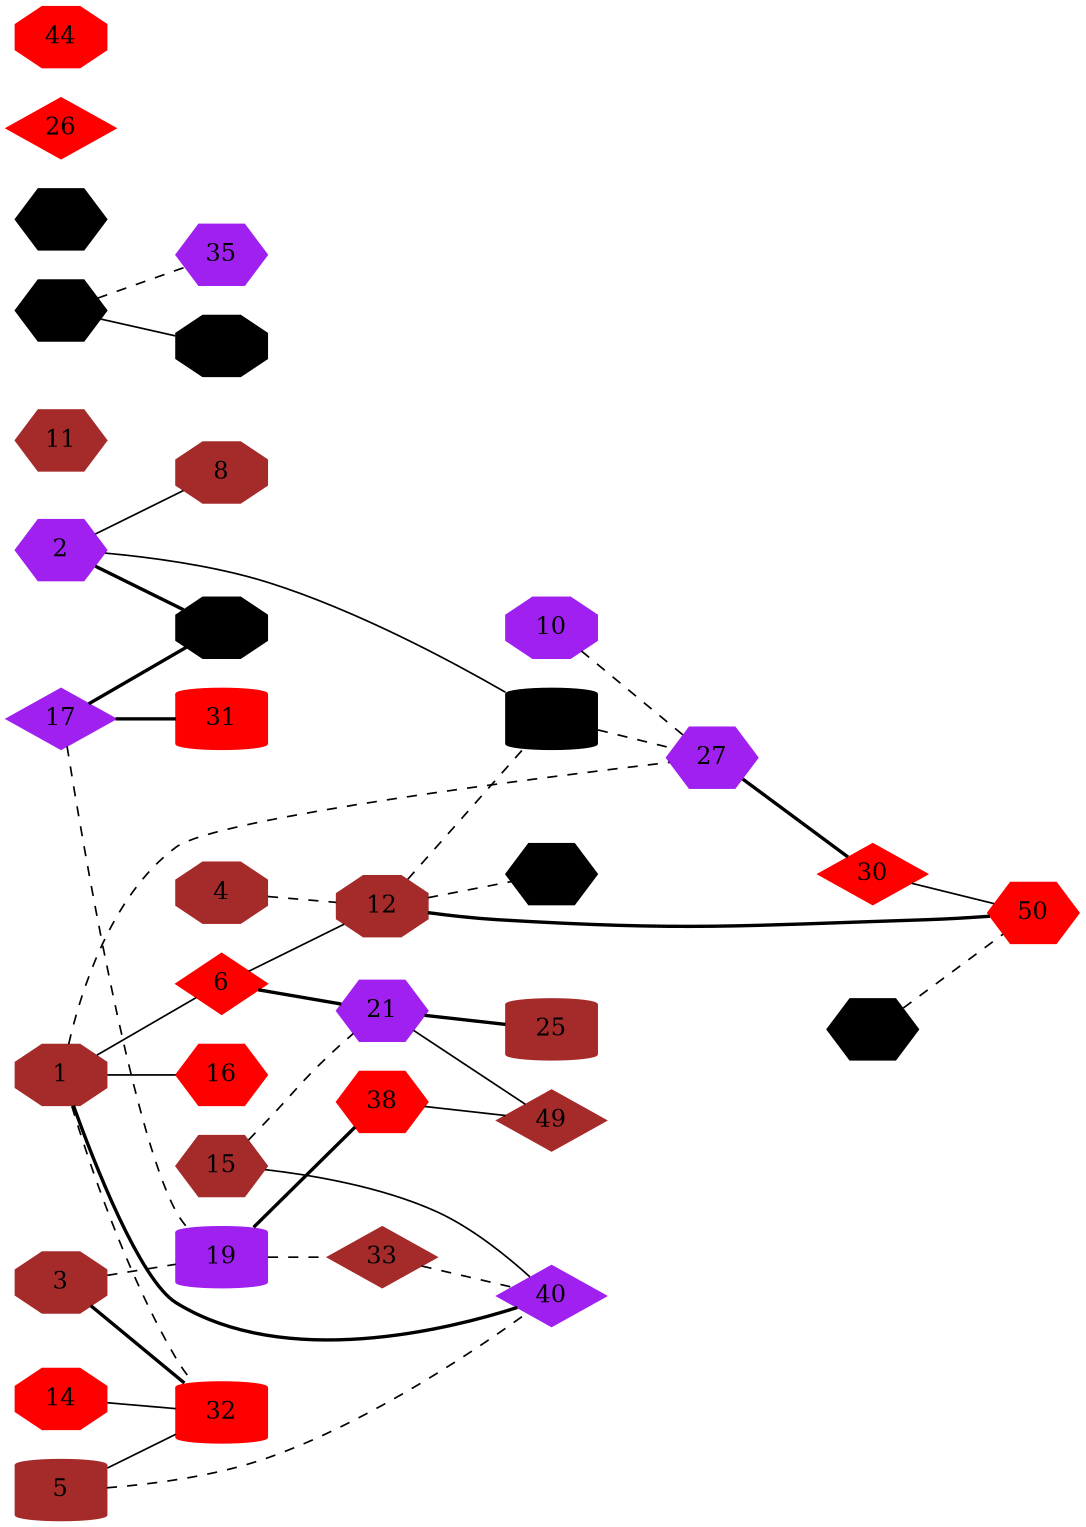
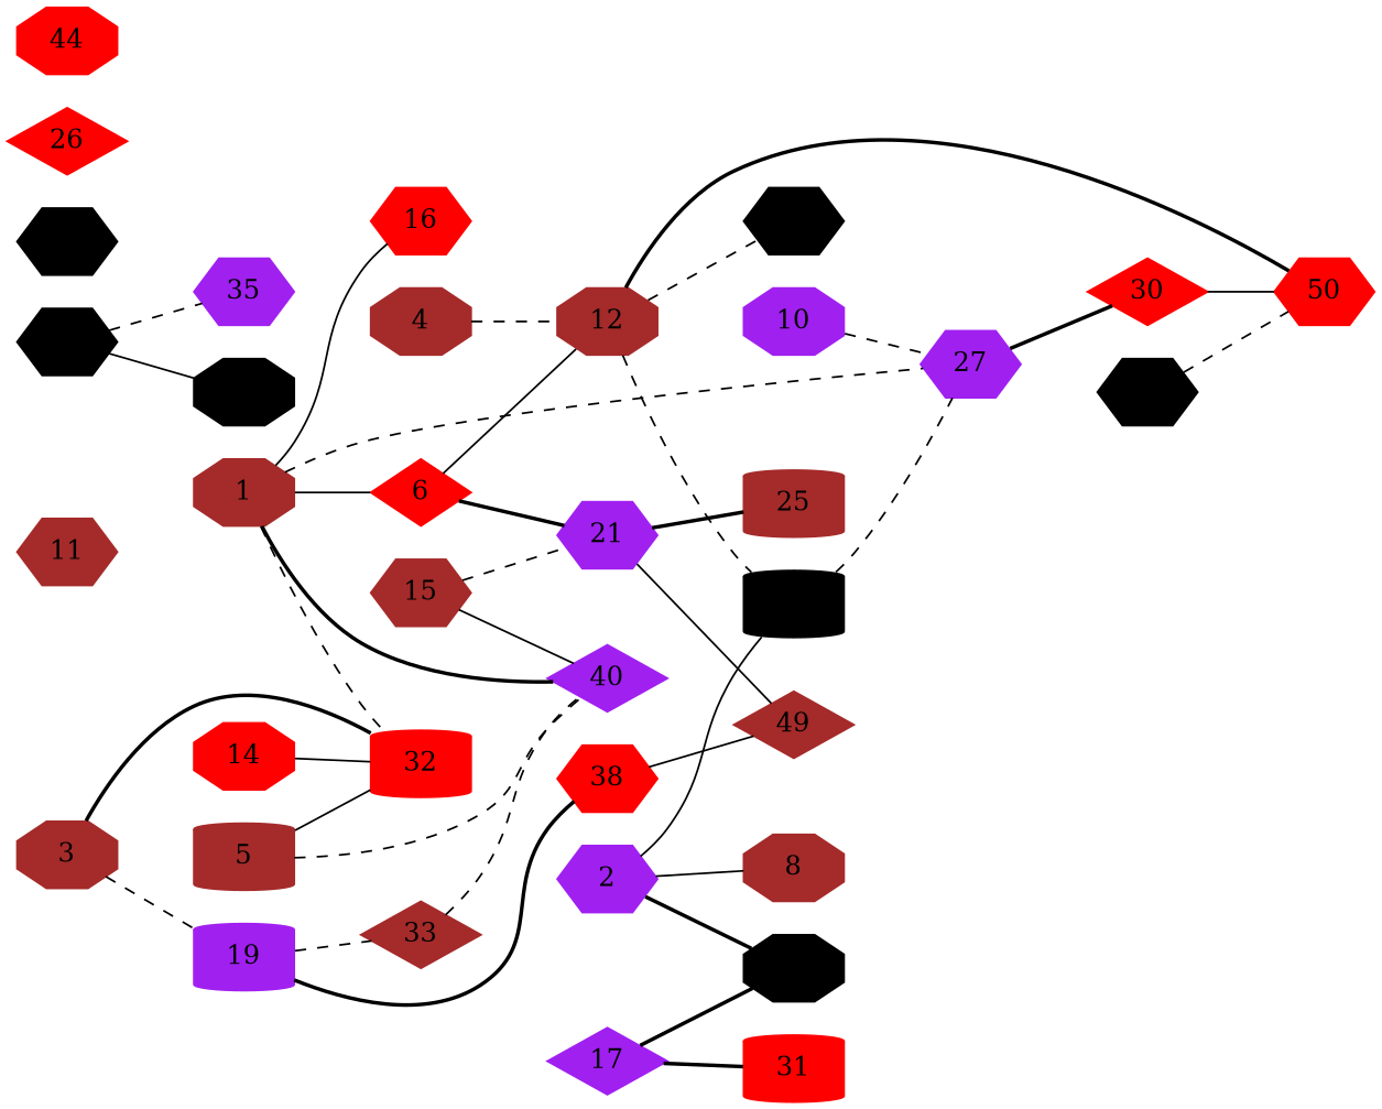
  graph {
    rankdir=LR
    node [color=brown shape=hexagon style=filled]
    edge [style=dashed]
    1 [shape=octagon super="+41"]
    6 [color=red shape=diamond super="+13"]
    16 [color=red]
    27 [color=purple super="+43"]
    32 [color=red shape=cylinder super="+47"]
    40 [color=purple shape=diamond super="+52"]
    12 [shape=octagon super="+53"]
    21 [color=purple super="+42"]
    30 [color=red shape=diamond]
    2 [color=purple super="+9"]
    8 [shape=octagon]
    24 [color=black shape=cylinder super="+51"]
    37 [color=black shape=octagon]
    19 [color=purple shape=cylinder super="+39"]
    33 [shape=diamond super="+34"]
    38 [color=red]
    3 [shape=octagon]
    4 [shape=octagon super="+7"]
    48 [color=black]
    50 [color=red super="+54"]
    5 [shape=cylinder]
    25 [shape=cylinder]
    49 [shape=diamond]
    10 [color=purple shape=octagon]
    11 [super="+20"]
    14 [color=red shape=octagon]
    15
    17 [color=purple shape=diamond super="+18"]
    31 [color=red shape=cylinder]
    35 [color=purple]
    22 [color=black super="+29"]
    23 [color=black super="+46"]
    26 [color=red shape=diamond]
    28 [color=black super="+36"]
    45 [color=black shape=octagon]
    44 [color=red shape=octagon]
    1 -- 6 [style=solid]
    1 -- 16 [style=solid]
    1 -- 27
    1 -- 32
    1 -- 40 [style=bold]
    6 -- 12 [style=solid weight=2]
    6 -- 21 [style=bold]
    27 -- 30 [style=bold]
    12 -- 24
    12 -- 48
    12 -- 50 [style=bold]
    21 -- 25 [style=bold]
    21 -- 49 [style=solid]
    30 -- 50 [style=solid weight=2]
    2 -- 8 [style=solid]
    2 -- 24 [style=solid]
    2 -- 37 [style=bold]
    24 -- 27
    19 -- 33
    19 -- 38 [style=bold]
    33 -- 40
    38 -- 49 [style=solid]
    3 -- 32 [style=bold]
    3 -- 19
    4 -- 12
    5 -- 32 [style=solid]
    5 -- 40
    10 -- 27
    14 -- 32 [style=solid]
    15 -- 40 [style=solid]
    15 -- 21
    17 -- 37 [style=bold]
-   17 -- 19
    17 -- 31 [style=bold]
    23 -- 50
    28 -- 35
    28 -- 45 [style=solid]
  }
